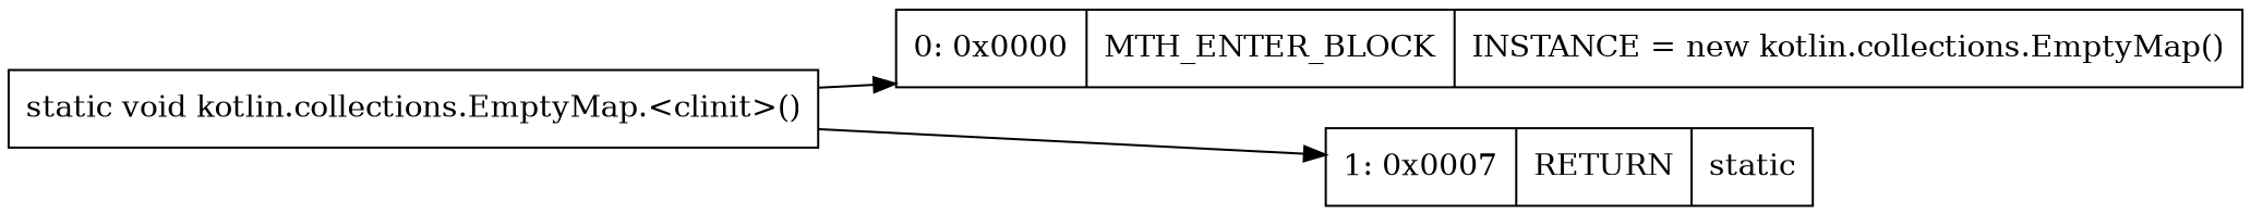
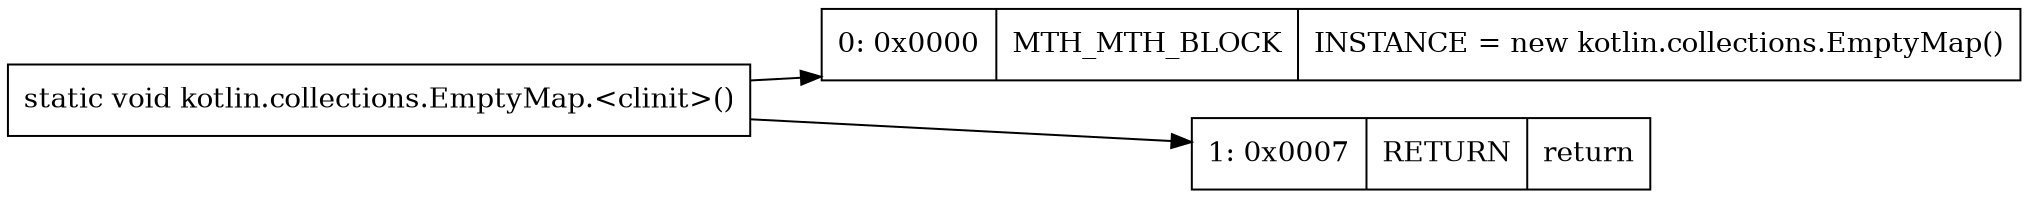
  digraph {
    rankdir=LR
    node [shape=record]
-   n1 [label="{0\:\ 0x0000|MTH_ENTER_BLOCK\l|INSTANCE = new kotlin.collections.EmptyMap()\l}"]
-   n2 [label="{1\:\ 0x0007|RETURN\l|static\l}"]
+   n1 [label="{0\:\ 0x0000|MTH_MTH_BLOCK\l|INSTANCE = new kotlin.collections.EmptyMap()\l}"]
+   n2 [label="{1\:\ 0x0007|RETURN\l|return\l}"]
    n3 [label="{static void kotlin.collections.EmptyMap.\<clinit\>() }"]
    n3 -> n1
    n3 -> n2
  }
